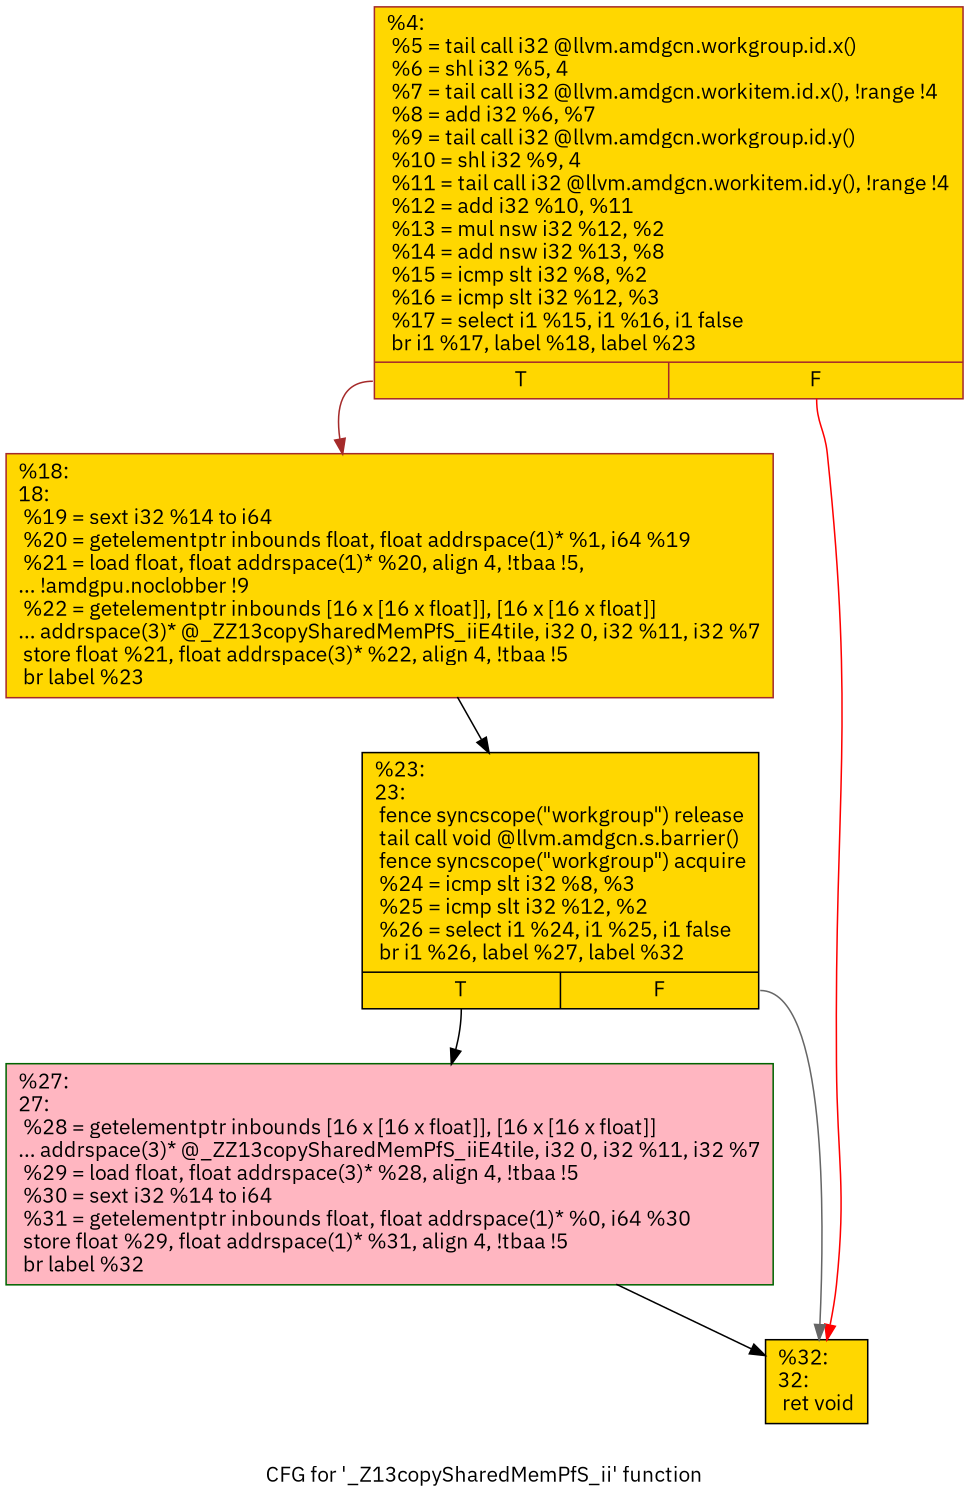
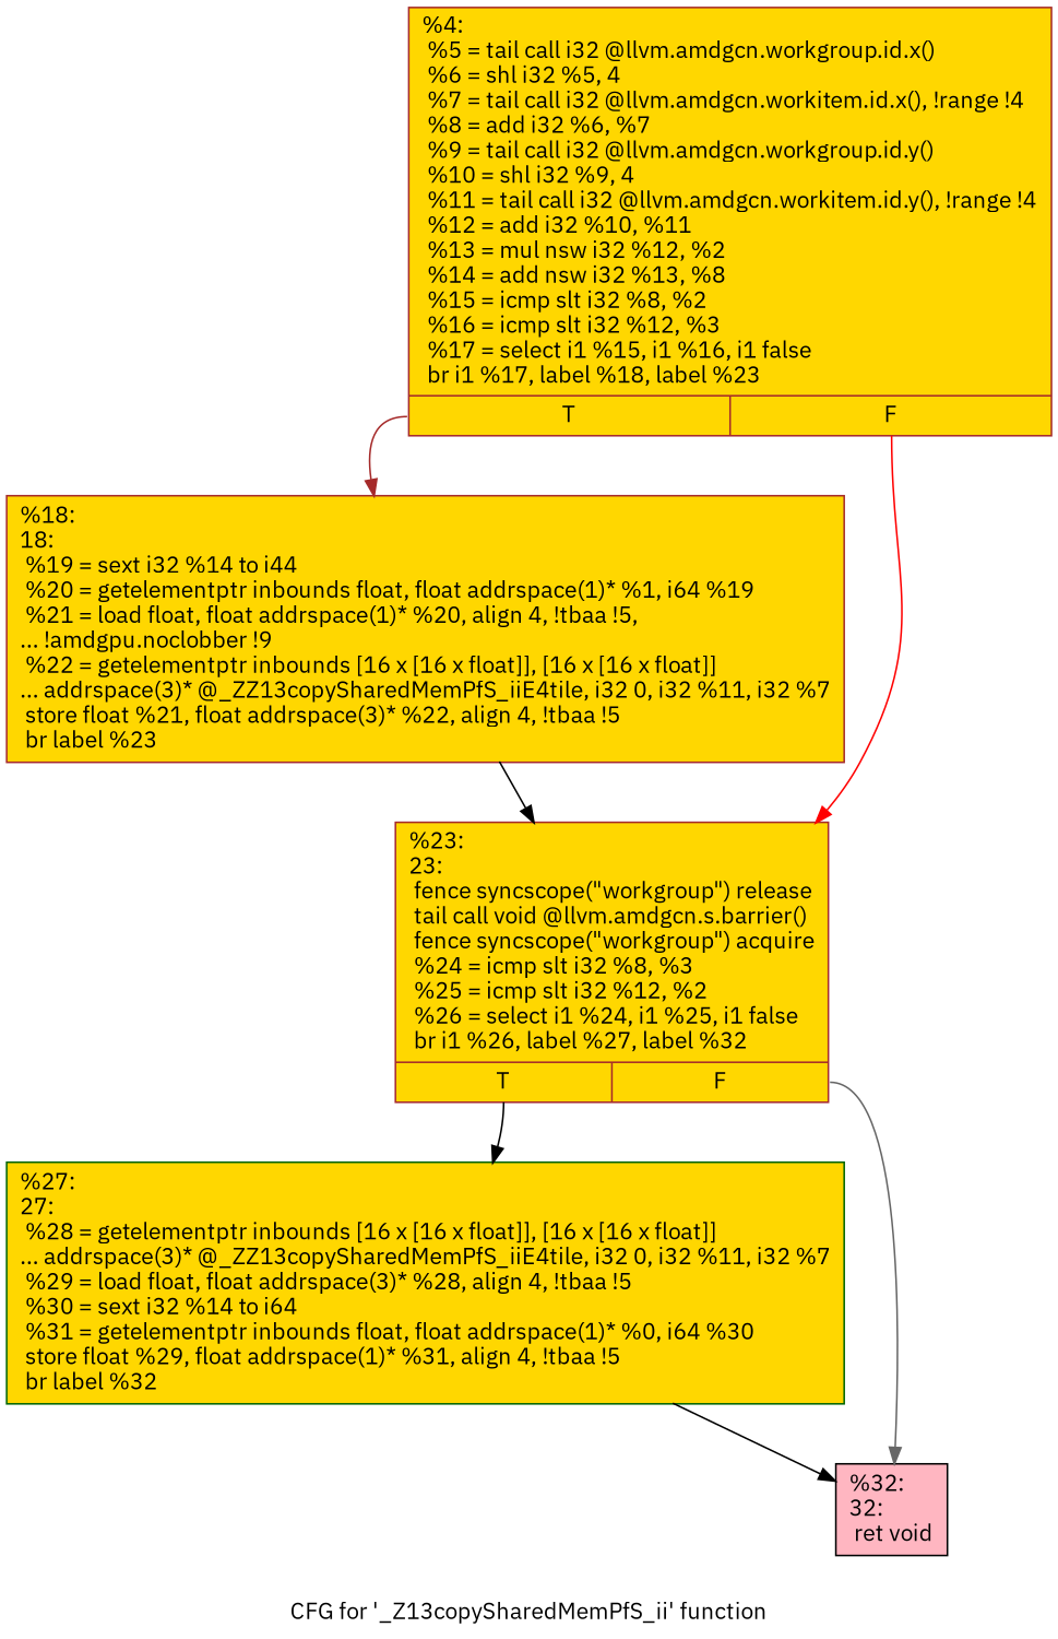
  digraph {
    fontname="IBM Plex Sans"
    label="CFG for '_Z13copySharedMemPfS_ii' function"
    node [color=brown fillcolor=gold fontname="IBM Plex Sans" shape=record style=filled]
    edge [color=black fontname="IBM Plex Sans"]
    n1 [label="{%4:\l  %5 = tail call i32 @llvm.amdgcn.workgroup.id.x()\l  %6 = shl i32 %5, 4\l  %7 = tail call i32 @llvm.amdgcn.workitem.id.x(), !range !4\l  %8 = add i32 %6, %7\l  %9 = tail call i32 @llvm.amdgcn.workgroup.id.y()\l  %10 = shl i32 %9, 4\l  %11 = tail call i32 @llvm.amdgcn.workitem.id.y(), !range !4\l  %12 = add i32 %10, %11\l  %13 = mul nsw i32 %12, %2\l  %14 = add nsw i32 %13, %8\l  %15 = icmp slt i32 %8, %2\l  %16 = icmp slt i32 %12, %3\l  %17 = select i1 %15, i1 %16, i1 false\l  br i1 %17, label %18, label %23\l|{<s0>T|<s1>F}}"]
-   n2 [label="{%18:\l18:                                               \l  %19 = sext i32 %14 to i64\l  %20 = getelementptr inbounds float, float addrspace(1)* %1, i64 %19\l  %21 = load float, float addrspace(1)* %20, align 4, !tbaa !5,\l... !amdgpu.noclobber !9\l  %22 = getelementptr inbounds [16 x [16 x float]], [16 x [16 x float]]\l... addrspace(3)* @_ZZ13copySharedMemPfS_iiE4tile, i32 0, i32 %11, i32 %7\l  store float %21, float addrspace(3)* %22, align 4, !tbaa !5\l  br label %23\l}"]
-   n3 [color=black label="{%23:\l23:                                               \l  fence syncscope(\"workgroup\") release\l  tail call void @llvm.amdgcn.s.barrier()\l  fence syncscope(\"workgroup\") acquire\l  %24 = icmp slt i32 %8, %3\l  %25 = icmp slt i32 %12, %2\l  %26 = select i1 %24, i1 %25, i1 false\l  br i1 %26, label %27, label %32\l|{<s0>T|<s1>F}}"]
-   n4 [color=darkgreen fillcolor=lightpink label="{%27:\l27:                                               \l  %28 = getelementptr inbounds [16 x [16 x float]], [16 x [16 x float]]\l... addrspace(3)* @_ZZ13copySharedMemPfS_iiE4tile, i32 0, i32 %11, i32 %7\l  %29 = load float, float addrspace(3)* %28, align 4, !tbaa !5\l  %30 = sext i32 %14 to i64\l  %31 = getelementptr inbounds float, float addrspace(1)* %0, i64 %30\l  store float %29, float addrspace(1)* %31, align 4, !tbaa !5\l  br label %32\l}"]
-   n5 [color=black label="{%32:\l32:                                               \l  ret void\l}"]
+   n2 [label="{%18:\l18:                                               \l  %19 = sext i32 %14 to i44\l  %20 = getelementptr inbounds float, float addrspace(1)* %1, i64 %19\l  %21 = load float, float addrspace(1)* %20, align 4, !tbaa !5,\l... !amdgpu.noclobber !9\l  %22 = getelementptr inbounds [16 x [16 x float]], [16 x [16 x float]]\l... addrspace(3)* @_ZZ13copySharedMemPfS_iiE4tile, i32 0, i32 %11, i32 %7\l  store float %21, float addrspace(3)* %22, align 4, !tbaa !5\l  br label %23\l}"]
+   n3 [label="{%23:\l23:                                               \l  fence syncscope(\"workgroup\") release\l  tail call void @llvm.amdgcn.s.barrier()\l  fence syncscope(\"workgroup\") acquire\l  %24 = icmp slt i32 %8, %3\l  %25 = icmp slt i32 %12, %2\l  %26 = select i1 %24, i1 %25, i1 false\l  br i1 %26, label %27, label %32\l|{<s0>T|<s1>F}}"]
+   n4 [color=darkgreen label="{%27:\l27:                                               \l  %28 = getelementptr inbounds [16 x [16 x float]], [16 x [16 x float]]\l... addrspace(3)* @_ZZ13copySharedMemPfS_iiE4tile, i32 0, i32 %11, i32 %7\l  %29 = load float, float addrspace(3)* %28, align 4, !tbaa !5\l  %30 = sext i32 %14 to i64\l  %31 = getelementptr inbounds float, float addrspace(1)* %0, i64 %30\l  store float %29, float addrspace(1)* %31, align 4, !tbaa !5\l  br label %32\l}"]
+   n5 [color=black fillcolor=lightpink label="{%32:\l32:                                               \l  ret void\l}"]
    n1 -> n2 [color=brown tailport=s0]
-   n1 -> n5 [color=red tailport=s1]
+   n1 -> n3 [color=red tailport=s1]
    n2 -> n3
    n3 -> n4 [tailport=s0]
    n3 -> n5 [color=gray40 tailport=s1]
    n4 -> n5
  }
